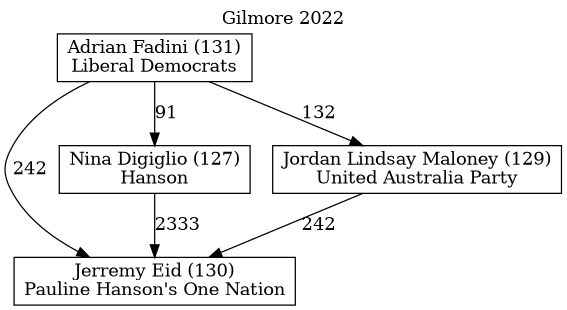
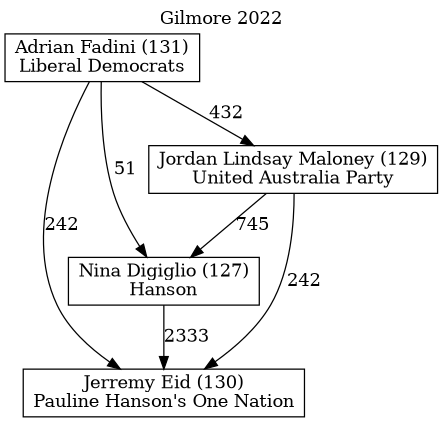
  digraph {
    label="Gilmore 2022"
    labelloc=t
    mclimit=10
    node [shape=box]
    n1 [label="Jerremy Eid (130)\nPauline Hanson's One Nation"]
    n2 [label="Nina Digiglio (127)\nHanson"]
    n3 [label="Jordan Lindsay Maloney (129)\nUnited Australia Party"]
    n4 [label="Adrian Fadini (131)\nLiberal Democrats"]
    n2 -> n1 [label=2333]
    n3 -> n1 [label=242]
+   n3 -> n2 [label=745]
    n4 -> n1 [label=242]
-   n4 -> n2 [label=91]
-   n4 -> n3 [label=132]
+   n4 -> n2 [label=51]
+   n4 -> n3 [label=432]
  }
